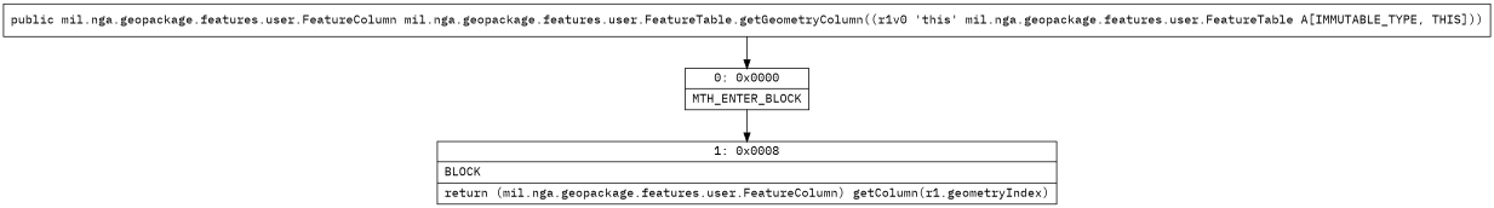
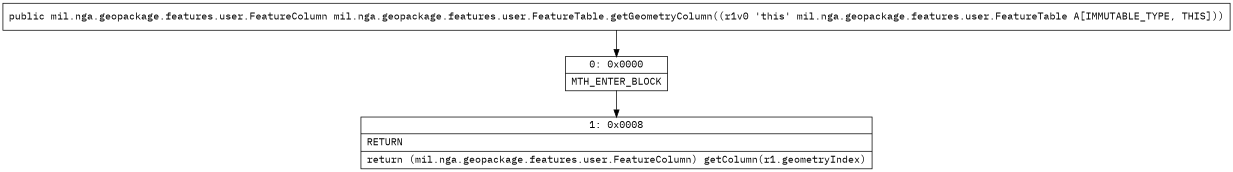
  digraph {
    fontname="IBM Plex Mono"
    node [shape=record fontname="IBM Plex Mono"]
    edge [fontname="IBM Plex Mono"]
    n1 [label="{0\:\ 0x0000|MTH_ENTER_BLOCK\l}"]
-   n2 [label="{1\:\ 0x0008|BLOCK\l|return (mil.nga.geopackage.features.user.FeatureColumn) getColumn(r1.geometryIndex)\l}"]
+   n2 [label="{1\:\ 0x0008|RETURN\l|return (mil.nga.geopackage.features.user.FeatureColumn) getColumn(r1.geometryIndex)\l}"]
    n3 [label="{public mil.nga.geopackage.features.user.FeatureColumn mil.nga.geopackage.features.user.FeatureTable.getGeometryColumn((r1v0 'this' mil.nga.geopackage.features.user.FeatureTable A[IMMUTABLE_TYPE, THIS])) }"]
    n1 -> n2
    n3 -> n1
  }
